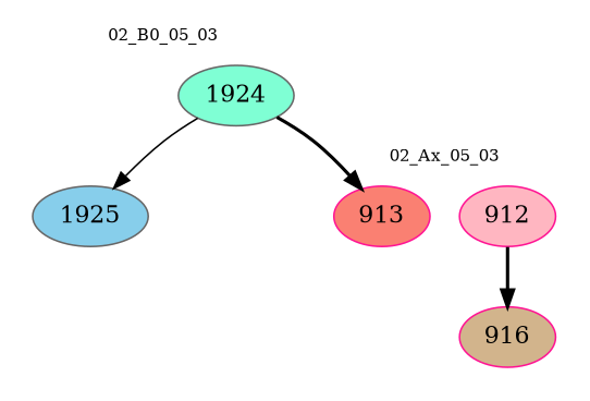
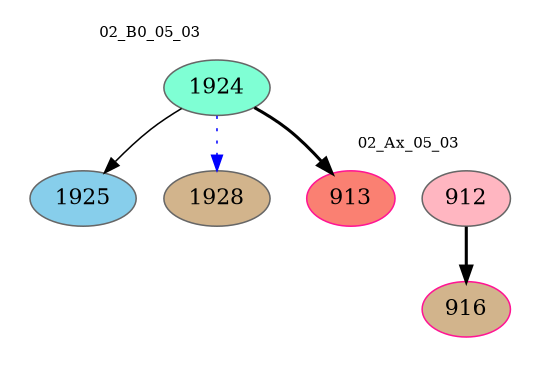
  digraph {
    node [color=gray40 fillcolor=tan style=filled]
    edge [color=black style=bold]
-   n1 [color=deeppink fillcolor=lightpink label=912]
+   n1 [fillcolor=lightpink label=912]
    n2 [color=deeppink fillcolor=salmon label=913]
    n3 [color=deeppink label=916]
    n4 [fillcolor=aquamarine label=1924]
    n5 [fillcolor=skyblue label=1925]
+   n6 [label=1928]
    subgraph cluster_1 {
      color=white
      fontsize=10
      label="02_Ax_05_03"
      n1
      n2
      n3
    }
    subgraph cluster_2 {
      color=white
      fontsize=10
      label="02_B0_05_03"
      n4
      n5
+     n6
    }
    n1 -> n3
    n4 -> n2
    n4 -> n5 [style=solid]
+   n4 -> n6 [color=blue style=dotted]
  }
